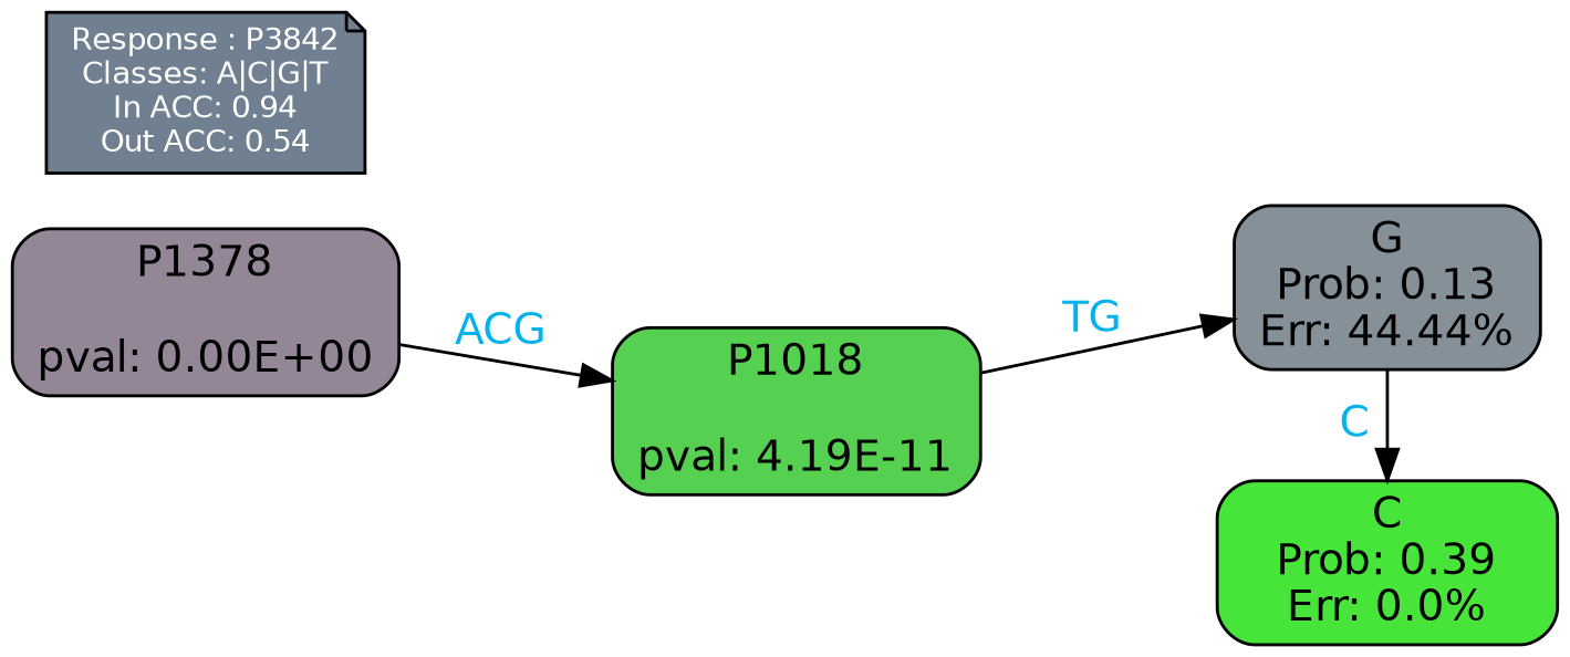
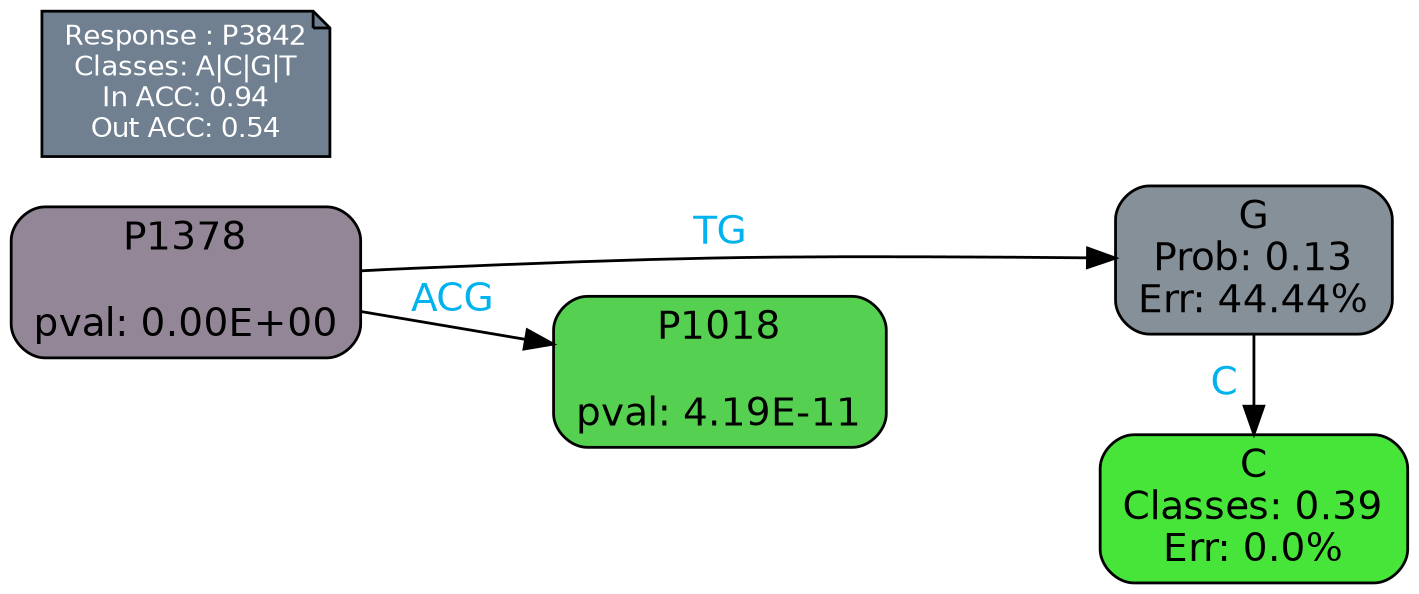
  digraph {
    rankdir=LR
    ranksep=equally
    splines=polylines
    node [color=black fontname=helvetica shape=box style="filled, rounded"]
    edge [fontcolor=deepskyblue2 fontname=helvetica]
-   n1 [fillcolor="#47e539" label="C\nProb: 0.39\nErr: 0.0%"]
+   n1 [fillcolor="#47e539" label="C\nClasses: 0.39\nErr: 0.0%"]
    n2 [fillcolor="#859098" label="G\nProb: 0.13\nErr: 44.44%"]
    n3 [align=left fillcolor=slategray fontcolor=white fontsize=10 label="Response : P3842\nClasses: A|C|G|T\nIn ACC: 0.94\nOut ACC: 0.54\n" shape=note style=filled]
    n4 [fillcolor="#938797" label="P1378\n\npval: 0.00E+00"]
    n5 [fillcolor="#56d050" label="P1018\n\npval: 4.19E-11"]
    subgraph sub_1 {
      rank=same
      n1
      n2
    }
    subgraph sub_2 {
      rank=same
      n3
      n4
    }
    n2 -> n1 [label=C]
    n4 -> n5 [label=ACG]
-   n5 -> n2 [label=TG]
+   n4 -> n2 [label=TG]
  }
